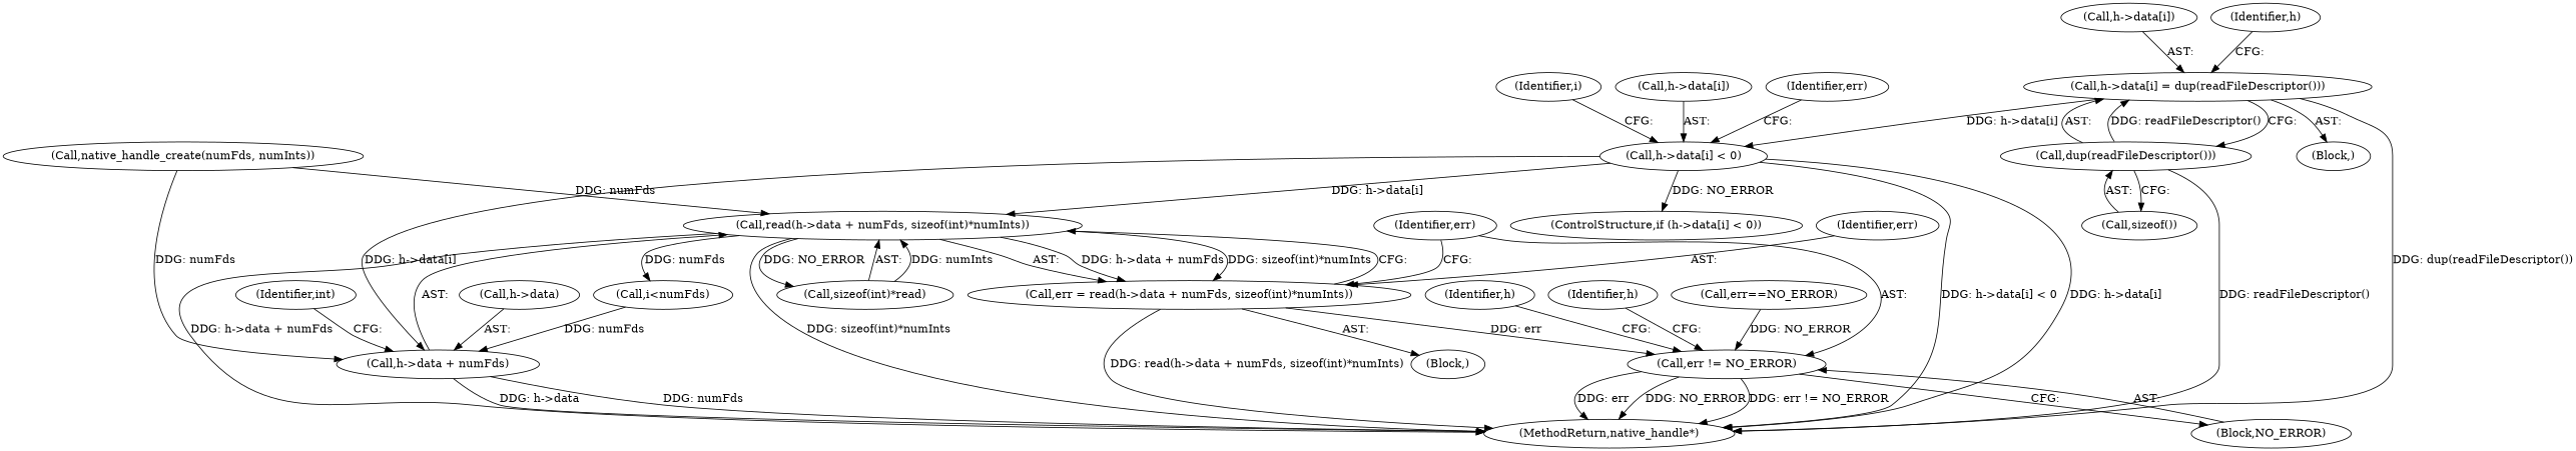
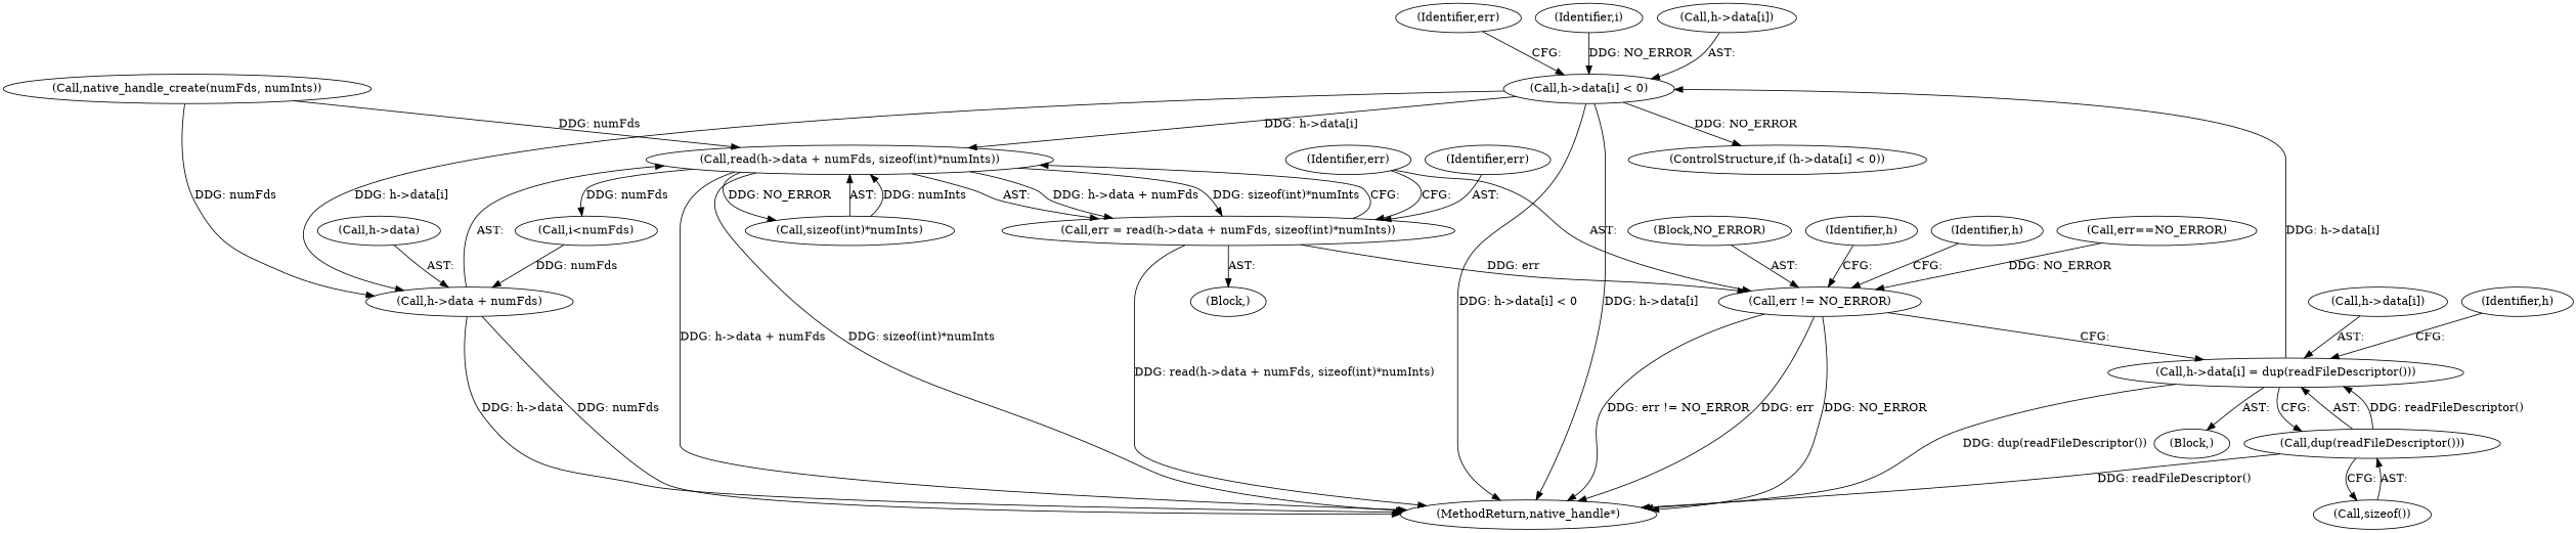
  digraph {
    n1 [label="(Call,h->data[i] < 0)"]
    n2 [label="(Call,read(h->data + numFds, sizeof(int)*numInts))"]
    n3 [label="(Call,h->data + numFds)"]
    n4 [label="(ControlStructure,if (h->data[i] < 0))"]
    n5 [label="(MethodReturn,native_handle*)"]
    n6 [label="(Call,err = read(h->data + numFds, sizeof(int)*numInts))"]
-   n7 [label="(Call,sizeof(int)*read)"]
+   n7 [label="(Call,sizeof(int)*numInts)"]
    n8 [label="(Call,i<numFds)"]
    n9 [label="(Call,h->data[i] = dup(readFileDescriptor()))"]
    n10 [label="(Call,dup(readFileDescriptor()))"]
    n11 [label="(Block,)"]
    n12 [label="(Call,sizeof())"]
    n13 [label="(Call,err != NO_ERROR)"]
    n14 [label="(Block,)"]
    n15 [label="(Block,NO_ERROR)"]
    n16 [label="(Call,h->data[i])"]
    n17 [label="(Identifier,h)"]
    n18 [label="(Identifier,h)"]
    n19 [label="(Call,h->data)"]
-   n20 [label="(Identifier,int)"]
    n21 [label="(Call,native_handle_create(numFds, numInts))"]
    n22 [label="(Identifier,err)"]
    n23 [label="(Identifier,err)"]
    n24 [label="(Identifier,h)"]
    n25 [label="(Identifier,i)"]
    n26 [label="(Call,err==NO_ERROR)"]
    n27 [label="(Identifier,err)"]
    n28 [label="(Call,h->data[i])"]
    n1 -> n2 [label="DDG: h->data[i]"]
    n1 -> n3 [label="DDG: h->data[i]"]
    n1 -> n4 [label="DDG: NO_ERROR"]
    n1 -> n5 [label="DDG: h->data[i] < 0"]
    n1 -> n5 [label="DDG: h->data[i]"]
    n2 -> n5 [label="DDG: sizeof(int)*numInts"]
    n2 -> n5 [label="DDG: h->data + numFds"]
    n2 -> n6 [label="AST: "]
    n2 -> n6 [label="DDG: h->data + numFds"]
    n2 -> n6 [label="DDG: sizeof(int)*numInts"]
    n2 -> n7 [label="DDG: NO_ERROR"]
    n2 -> n8 [label="DDG: numFds"]
    n3 -> n2 [label="AST: "]
    n3 -> n5 [label="DDG: numFds"]
    n3 -> n5 [label="DDG: h->data"]
    n6 -> n2 [label="CFG: "]
    n6 -> n5 [label="DDG: read(h->data + numFds, sizeof(int)*numInts)"]
    n6 -> n13 [label="DDG: err"]
    n6 -> n14 [label="AST: "]
    n7 -> n2 [label="AST: "]
    n7 -> n2 [label="DDG: numInts"]
    n8 -> n3 [label="DDG: numFds"]
    n9 -> n1 [label="DDG: h->data[i]"]
    n9 -> n5 [label="DDG: dup(readFileDescriptor())"]
    n9 -> n10 [label="CFG: "]
    n9 -> n11 [label="AST: "]
    n10 -> n5 [label="DDG: readFileDescriptor()"]
    n10 -> n9 [label="AST: "]
    n10 -> n9 [label="DDG: readFileDescriptor()"]
    n10 -> n12 [label="CFG: "]
    n12 -> n10 [label="AST: "]
    n13 -> n5 [label="DDG: NO_ERROR"]
    n13 -> n5 [label="DDG: err != NO_ERROR"]
    n13 -> n5 [label="DDG: err"]
-   n13 -> n15 [label="CFG: "]
+   n13 -> n9 [label="CFG: "]
    n15 -> n13 [label="AST: "]
    n16 -> n9 [label="AST: "]
    n17 -> n13 [label="CFG: "]
    n18 -> n9 [label="CFG: "]
    n19 -> n3 [label="AST: "]
-   n20 -> n3 [label="CFG: "]
    n21 -> n2 [label="DDG: numFds"]
    n21 -> n3 [label="DDG: numFds"]
    n22 -> n6 [label="AST: "]
    n23 -> n1 [label="CFG: "]
    n24 -> n13 [label="CFG: "]
-   n25 -> n1 [label="CFG: "]
+   n25 -> n1 [label="DDG: NO_ERROR"]
    n26 -> n13 [label="DDG: NO_ERROR"]
    n27 -> n6 [label="CFG: "]
    n27 -> n13 [label="AST: "]
    n28 -> n1 [label="AST: "]
  }
